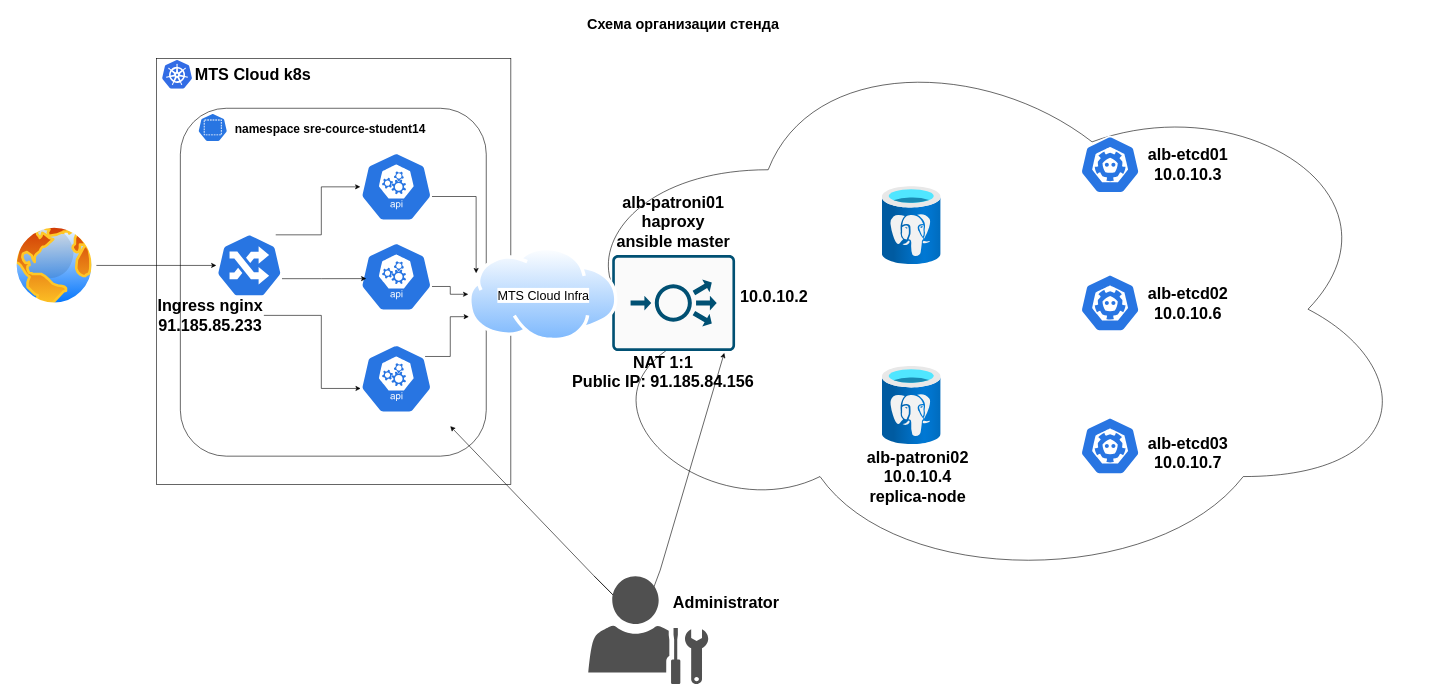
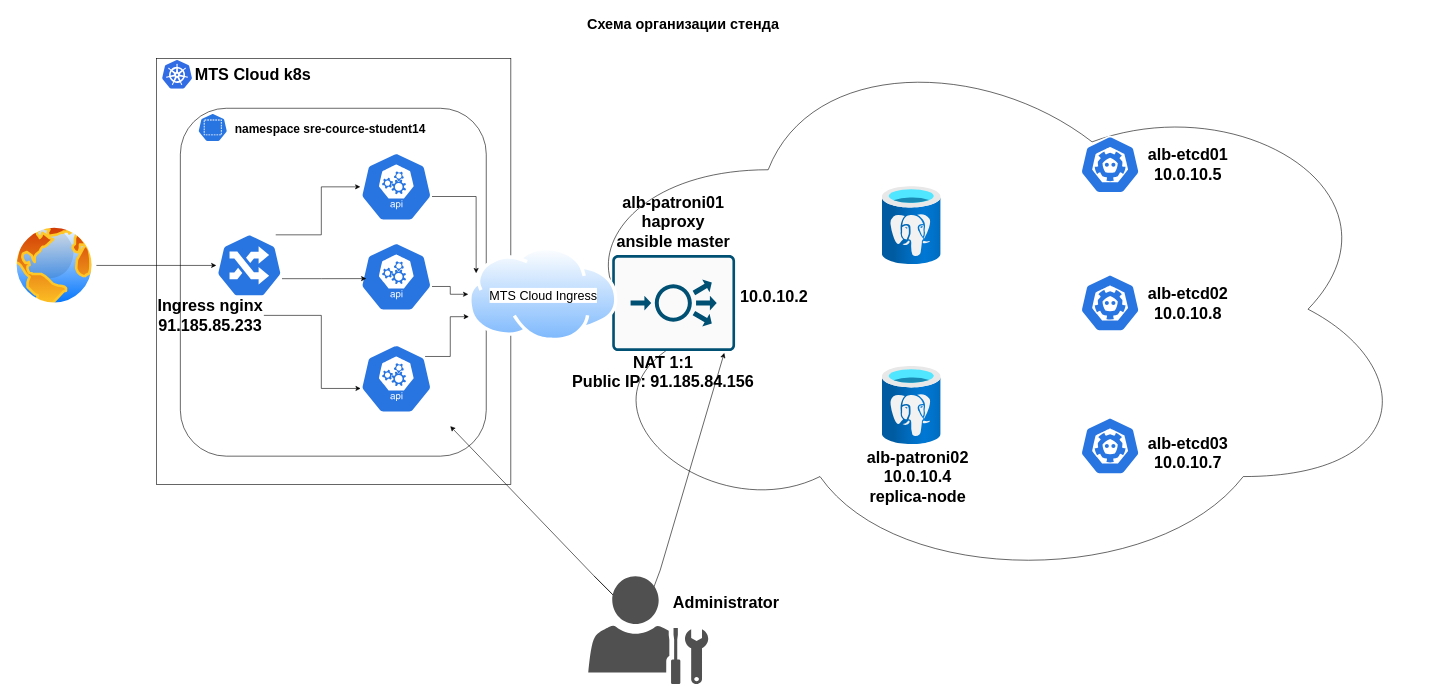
  <mxCell id="0" style=";html=1;" />
  <mxCell id="1" style=";html=1;" parent="0" />
  <mxCell id="2" value="" style="whiteSpace=wrap;html=1;" vertex="1" parent="1"><mxGeometry x="260" y="97" width="591" height="710" as="geometry" /></mxCell>
  <mxCell id="3" value="" style="whiteSpace=wrap;html=1;rounded=1;" vertex="1" parent="1"><mxGeometry x="300" y="180" width="510" height="580" as="geometry" /></mxCell>
  <mxCell id="4" value="" style="ellipse;shape=cloud;whiteSpace=wrap;html=1;gradientColor=none;fillColor=default;" vertex="1" parent="1"><mxGeometry x="920" y="50" width="1440" height="930" as="geometry" /></mxCell>
  <mxCell id="5" value="Схема организации стенда" style="text;strokeColor=none;fillColor=none;html=1;fontSize=24;fontStyle=1;verticalAlign=middle;align=center;" parent="1" vertex="1"><mxGeometry x="707" y="20" width="861" height="40" as="geometry" /></mxCell>
  <mxCell id="6" value="" style="image;aspect=fixed;html=1;points=[];align=center;fontSize=12;image=img/lib/azure2/databases/Azure_Database_PostgreSQL_Server.svg;" vertex="1" parent="1"><mxGeometry x="1470" y="310" width="98" height="130.67" as="geometry" /></mxCell>
  <mxCell id="7" value="" style="image;aspect=fixed;html=1;points=[];align=center;fontSize=12;image=img/lib/azure2/databases/Azure_Database_PostgreSQL_Server.svg;" vertex="1" parent="1"><mxGeometry x="1470" y="610" width="98" height="130.67" as="geometry" /></mxCell>
  <mxCell id="8" value="" style="sketch=0;html=1;dashed=0;whitespace=wrap;fillColor=#2875E2;strokeColor=#ffffff;points=[[0.005,0.63,0],[0.1,0.2,0],[0.9,0.2,0],[0.5,0,0],[0.995,0.63,0],[0.72,0.99,0],[0.5,1,0],[0.28,0.99,0]];verticalLabelPosition=bottom;align=center;verticalAlign=top;shape=mxgraph.kubernetes.icon;prIcon=etcd" vertex="1" parent="1"><mxGeometry x="1800" y="210" width="100" height="128" as="geometry" /></mxCell>
  <mxCell id="9" value="" style="sketch=0;html=1;dashed=0;whitespace=wrap;fillColor=#2875E2;strokeColor=#ffffff;points=[[0.005,0.63,0],[0.1,0.2,0],[0.9,0.2,0],[0.5,0,0],[0.995,0.63,0],[0.72,0.99,0],[0.5,1,0],[0.28,0.99,0]];verticalLabelPosition=bottom;align=center;verticalAlign=top;shape=mxgraph.kubernetes.icon;prIcon=etcd" vertex="1" parent="1"><mxGeometry x="1800" y="440.67" width="100" height="128" as="geometry" /></mxCell>
  <mxCell id="10" value="" style="sketch=0;html=1;dashed=0;whitespace=wrap;fillColor=#2875E2;strokeColor=#ffffff;points=[[0.005,0.63,0],[0.1,0.2,0],[0.9,0.2,0],[0.5,0,0],[0.995,0.63,0],[0.72,0.99,0],[0.5,1,0],[0.28,0.99,0]];verticalLabelPosition=bottom;align=center;verticalAlign=top;shape=mxgraph.kubernetes.icon;prIcon=etcd" vertex="1" parent="1"><mxGeometry x="1800" y="679" width="100" height="128" as="geometry" /></mxCell>
- <mxCell id="11" value="&lt;font style=&quot;font-size: 27px;&quot;&gt;alb-etcd01&lt;br style=&quot;font-size: 27px;&quot;&gt;10.0.10.3&lt;br style=&quot;font-size: 27px;&quot;&gt;&lt;/font&gt;" style="text;strokeColor=none;align=center;fillColor=none;html=1;verticalAlign=middle;whiteSpace=wrap;rounded=0;fontSize=27;fontStyle=1" vertex="1" parent="1"><mxGeometry x="1880" y="239" width="200" height="70" as="geometry" /></mxCell>
- <mxCell id="12" value="&lt;font style=&quot;font-size: 27px;&quot;&gt;alb-etcd02&lt;br style=&quot;font-size: 27px;&quot;&gt;10.0.10.6&lt;br style=&quot;font-size: 27px;&quot;&gt;&lt;/font&gt;" style="text;strokeColor=none;align=center;fillColor=none;html=1;verticalAlign=middle;whiteSpace=wrap;rounded=0;fontSize=27;fontStyle=1" vertex="1" parent="1"><mxGeometry x="1880" y="469.67" width="200" height="70" as="geometry" /></mxCell>
+ <mxCell id="11" value="&lt;font style=&quot;font-size: 27px;&quot;&gt;alb-etcd01&lt;br style=&quot;font-size: 27px;&quot;&gt;10.0.10.5&lt;br style=&quot;font-size: 27px;&quot;&gt;&lt;/font&gt;" style="text;strokeColor=none;align=center;fillColor=none;html=1;verticalAlign=middle;whiteSpace=wrap;rounded=0;fontSize=27;fontStyle=1" vertex="1" parent="1"><mxGeometry x="1880" y="239" width="200" height="70" as="geometry" /></mxCell>
+ <mxCell id="12" value="&lt;font style=&quot;font-size: 27px;&quot;&gt;alb-etcd02&lt;br style=&quot;font-size: 27px;&quot;&gt;10.0.10.8&lt;br style=&quot;font-size: 27px;&quot;&gt;&lt;/font&gt;" style="text;strokeColor=none;align=center;fillColor=none;html=1;verticalAlign=middle;whiteSpace=wrap;rounded=0;fontSize=27;fontStyle=1" vertex="1" parent="1"><mxGeometry x="1880" y="469.67" width="200" height="70" as="geometry" /></mxCell>
  <mxCell id="13" value="&lt;font style=&quot;font-size: 27px;&quot;&gt;alb-etcd03&lt;br style=&quot;font-size: 27px;&quot;&gt;10.0.10.7&lt;br style=&quot;font-size: 27px;&quot;&gt;&lt;/font&gt;" style="text;strokeColor=none;align=center;fillColor=none;html=1;verticalAlign=middle;whiteSpace=wrap;rounded=0;fontSize=27;fontStyle=1" vertex="1" parent="1"><mxGeometry x="1880" y="720" width="200" height="70" as="geometry" /></mxCell>
  <mxCell id="14" value="&lt;font style=&quot;font-size: 27px;&quot;&gt;alb-patroni02&lt;br style=&quot;font-size: 27px;&quot;&gt;10.0.10.4&lt;br&gt;replica-node&lt;br style=&quot;font-size: 27px;&quot;&gt;&lt;/font&gt;" style="text;strokeColor=none;align=center;fillColor=none;html=1;verticalAlign=middle;whiteSpace=wrap;rounded=0;fontSize=27;fontStyle=1" vertex="1" parent="1"><mxGeometry x="1429" y="760" width="201" height="70" as="geometry" /></mxCell>
  <mxCell id="15" value="" style="sketch=0;points=[[0.015,0.015,0],[0.985,0.015,0],[0.985,0.985,0],[0.015,0.985,0],[0.25,0,0],[0.5,0,0],[0.75,0,0],[1,0.25,0],[1,0.5,0],[1,0.75,0],[0.75,1,0],[0.5,1,0],[0.25,1,0],[0,0.75,0],[0,0.5,0],[0,0.25,0]];verticalLabelPosition=bottom;html=1;verticalAlign=top;aspect=fixed;align=center;pointerEvents=1;shape=mxgraph.cisco19.rect;prIcon=load_balancer;fillColor=#FAFAFA;strokeColor=#005073;" vertex="1" parent="1"><mxGeometry x="1020" y="424.67" width="204.8" height="160" as="geometry" /></mxCell>
  <mxCell id="16" value="&lt;font style=&quot;font-size: 27px;&quot;&gt;alb-patroni01&lt;br style=&quot;font-size: 27px;&quot;&gt;haproxy&lt;br&gt;ansible master&lt;br style=&quot;font-size: 27px;&quot;&gt;&lt;/font&gt;" style="text;strokeColor=none;align=center;fillColor=none;html=1;verticalAlign=middle;whiteSpace=wrap;rounded=0;fontSize=27;fontStyle=1" vertex="1" parent="1"><mxGeometry x="1022.4" y="314.67" width="200" height="110" as="geometry" /></mxCell>
  <mxCell id="17" value="&lt;font style=&quot;font-size: 27px;&quot;&gt;10.0.10.2&lt;br style=&quot;font-size: 27px;&quot;&gt;&lt;/font&gt;" style="text;strokeColor=none;align=center;fillColor=none;html=1;verticalAlign=middle;whiteSpace=wrap;rounded=0;fontSize=27;fontStyle=1" vertex="1" parent="1"><mxGeometry x="1190" y="460" width="200" height="70" as="geometry" /></mxCell>
  <mxCell id="18" value="&lt;font style=&quot;font-size: 27px;&quot;&gt;NAT 1:1&lt;br&gt;Public IP:&amp;nbsp;91.185.84.156&lt;br style=&quot;font-size: 27px;&quot;&gt;&lt;/font&gt;" style="text;strokeColor=none;align=center;fillColor=none;html=1;verticalAlign=middle;whiteSpace=wrap;rounded=0;fontSize=27;fontStyle=1" vertex="1" parent="1"><mxGeometry x="920" y="584.67" width="370" height="70" as="geometry" /></mxCell>
  <mxCell id="19" style="edgeStyle=orthogonalEdgeStyle;rounded=0;orthogonalLoop=1;jettySize=auto;html=1;exitX=0.995;exitY=0.63;exitDx=0;exitDy=0;exitPerimeter=0;entryX=0;entryY=0.25;entryDx=0;entryDy=0;" edge="1" parent="1" source="20" target="30"><mxGeometry relative="1" as="geometry" /></mxCell>
  <mxCell id="20" value="" style="sketch=0;html=1;dashed=0;whitespace=wrap;fillColor=#2875E2;strokeColor=#ffffff;points=[[0.005,0.63,0],[0.1,0.2,0],[0.9,0.2,0],[0.5,0,0],[0.995,0.63,0],[0.72,0.99,0],[0.5,1,0],[0.28,0.99,0]];verticalLabelPosition=bottom;align=center;verticalAlign=top;shape=mxgraph.kubernetes.icon;prIcon=api" vertex="1" parent="1"><mxGeometry x="600" y="249" width="120" height="124" as="geometry" /></mxCell>
  <mxCell id="21" style="edgeStyle=orthogonalEdgeStyle;rounded=0;orthogonalLoop=1;jettySize=auto;html=1;exitX=0.995;exitY=0.63;exitDx=0;exitDy=0;exitPerimeter=0;" edge="1" parent="1" source="22" target="30"><mxGeometry relative="1" as="geometry" /></mxCell>
  <mxCell id="22" value="" style="sketch=0;html=1;dashed=0;whitespace=wrap;fillColor=#2875E2;strokeColor=#ffffff;points=[[0.005,0.63,0],[0.1,0.2,0],[0.9,0.2,0],[0.5,0,0],[0.995,0.63,0],[0.72,0.99,0],[0.5,1,0],[0.28,0.99,0]];verticalLabelPosition=bottom;align=center;verticalAlign=top;shape=mxgraph.kubernetes.icon;prIcon=api" vertex="1" parent="1"><mxGeometry x="600" y="399" width="120" height="124" as="geometry" /></mxCell>
  <mxCell id="23" value="" style="sketch=0;html=1;dashed=0;whitespace=wrap;fillColor=#2875E2;strokeColor=#ffffff;points=[[0.005,0.63,0],[0.1,0.2,0],[0.9,0.2,0],[0.5,0,0],[0.995,0.63,0],[0.72,0.99,0],[0.5,1,0],[0.28,0.99,0]];verticalLabelPosition=bottom;align=center;verticalAlign=top;shape=mxgraph.kubernetes.icon;prIcon=api" vertex="1" parent="1"><mxGeometry x="600" y="569" width="120" height="124" as="geometry" /></mxCell>
  <mxCell id="24" style="edgeStyle=orthogonalEdgeStyle;rounded=0;orthogonalLoop=1;jettySize=auto;html=1;exitX=0.9;exitY=0.2;exitDx=0;exitDy=0;exitPerimeter=0;" edge="1" parent="1" source="25" target="20"><mxGeometry relative="1" as="geometry" /></mxCell>
  <mxCell id="25" value="" style="sketch=0;html=1;dashed=0;whitespace=wrap;fillColor=#2875E2;strokeColor=#ffffff;points=[[0.005,0.63,0],[0.1,0.2,0],[0.9,0.2,0],[0.5,0,0],[0.995,0.63,0],[0.72,0.99,0],[0.5,1,0],[0.28,0.99,0]];verticalLabelPosition=bottom;align=center;verticalAlign=top;shape=mxgraph.kubernetes.icon;prIcon=ing" vertex="1" parent="1"><mxGeometry x="360" y="357" width="110" height="170" as="geometry" /></mxCell>
  <mxCell id="26" value="" style="sketch=0;html=1;dashed=0;whitespace=wrap;fillColor=#2875E2;strokeColor=#ffffff;points=[[0.005,0.63,0],[0.1,0.2,0],[0.9,0.2,0],[0.5,0,0],[0.995,0.63,0],[0.72,0.99,0],[0.5,1,0],[0.28,0.99,0]];verticalLabelPosition=bottom;align=center;verticalAlign=top;shape=mxgraph.kubernetes.icon;prIcon=ns" vertex="1" parent="1"><mxGeometry x="329" y="188" width="50" height="48" as="geometry" /></mxCell>
  <mxCell id="27" value="&lt;font style=&quot;font-size: 20px;&quot;&gt;&lt;font style=&quot;font-size: 20px;&quot;&gt;namespace&lt;/font&gt;&lt;font style=&quot;font-size: 20px;&quot;&gt;&amp;nbsp;&lt;/font&gt;sre-cource-student14&lt;/font&gt;" style="text;strokeColor=none;align=center;fillColor=none;html=1;verticalAlign=middle;whiteSpace=wrap;rounded=0;fontSize=27;fontStyle=1" vertex="1" parent="1"><mxGeometry x="270" y="177" width="560" height="70" as="geometry" /></mxCell>
  <mxCell id="28" style="edgeStyle=orthogonalEdgeStyle;rounded=0;orthogonalLoop=1;jettySize=auto;html=1;exitX=0.995;exitY=0.63;exitDx=0;exitDy=0;exitPerimeter=0;entryX=0.083;entryY=0.524;entryDx=0;entryDy=0;entryPerimeter=0;" edge="1" parent="1" source="25" target="22"><mxGeometry relative="1" as="geometry" /></mxCell>
  <mxCell id="29" style="edgeStyle=orthogonalEdgeStyle;rounded=0;orthogonalLoop=1;jettySize=auto;html=1;exitX=0.72;exitY=0.99;exitDx=0;exitDy=0;exitPerimeter=0;entryX=0.005;entryY=0.63;entryDx=0;entryDy=0;entryPerimeter=0;" edge="1" parent="1" source="25" target="23"><mxGeometry relative="1" as="geometry" /></mxCell>
- <mxCell id="30" value="&lt;font style=&quot;font-size: 21px;&quot;&gt;MTS Cloud Infra&lt;/font&gt;" style="image;aspect=fixed;perimeter=ellipsePerimeter;html=1;align=center;shadow=0;dashed=0;spacingTop=3;image=img/lib/active_directory/internet_cloud.svg;labelPosition=center;verticalLabelPosition=middle;verticalAlign=middle;" vertex="1" parent="1"><mxGeometry x="780" y="411.49" width="249.5" height="157.18" as="geometry" /></mxCell>
+ <mxCell id="30" value="&lt;font style=&quot;font-size: 21px;&quot;&gt;MTS Cloud Ingress&lt;/font&gt;" style="image;aspect=fixed;perimeter=ellipsePerimeter;html=1;align=center;shadow=0;dashed=0;spacingTop=3;image=img/lib/active_directory/internet_cloud.svg;labelPosition=center;verticalLabelPosition=middle;verticalAlign=middle;" vertex="1" parent="1"><mxGeometry x="780" y="411.49" width="249.5" height="157.18" as="geometry" /></mxCell>
  <mxCell id="31" style="edgeStyle=orthogonalEdgeStyle;rounded=0;orthogonalLoop=1;jettySize=auto;html=1;exitX=0.9;exitY=0.2;exitDx=0;exitDy=0;exitPerimeter=0;entryX=0.004;entryY=0.738;entryDx=0;entryDy=0;entryPerimeter=0;" edge="1" parent="1" source="23" target="30"><mxGeometry relative="1" as="geometry" /></mxCell>
  <mxCell id="32" value="" style="image;sketch=0;aspect=fixed;html=1;points=[];align=center;fontSize=12;image=img/lib/mscae/Kubernetes.svg;" vertex="1" parent="1"><mxGeometry x="270" y="100" width="50" height="48" as="geometry" /></mxCell>
  <mxCell id="33" value="&lt;font style=&quot;font-size: 27px;&quot;&gt;MTS Cloud k8s&amp;nbsp;&lt;br style=&quot;font-size: 27px;&quot;&gt;&lt;/font&gt;" style="text;strokeColor=none;align=center;fillColor=none;html=1;verticalAlign=middle;whiteSpace=wrap;rounded=0;fontSize=27;fontStyle=1" vertex="1" parent="1"><mxGeometry x="280" y="89" width="290" height="70" as="geometry" /></mxCell>
  <mxCell id="34" style="edgeStyle=orthogonalEdgeStyle;rounded=0;orthogonalLoop=1;jettySize=auto;html=1;exitX=1;exitY=0.5;exitDx=0;exitDy=0;" edge="1" parent="1" source="35" target="25"><mxGeometry relative="1" as="geometry" /></mxCell>
  <mxCell id="35" value="" style="image;aspect=fixed;perimeter=ellipsePerimeter;html=1;align=center;shadow=0;dashed=0;spacingTop=3;image=img/lib/active_directory/internet_globe.svg;" vertex="1" parent="1"><mxGeometry x="20" y="372" width="140" height="140" as="geometry" /></mxCell>
  <mxCell id="36" value="" style="edgeStyle=none;orthogonalLoop=1;jettySize=auto;html=1;rounded=0;" edge="1" parent="1" source="38"><mxGeometry width="80" relative="1" as="geometry"><mxPoint x="946.83" y="940" as="sourcePoint" /><mxPoint x="750.003" y="710" as="targetPoint" /><Array as="points"><mxPoint x="1040" y="1010" /><mxPoint x="990" y="960" /></Array></mxGeometry></mxCell>
  <mxCell id="37" value="" style="edgeStyle=none;orthogonalLoop=1;jettySize=auto;html=1;rounded=0;entryX=0.912;entryY=1.02;entryDx=0;entryDy=0;entryPerimeter=0;movable=1;resizable=1;rotatable=1;deletable=1;editable=1;locked=0;connectable=1;exitX=0.45;exitY=0.389;exitDx=0;exitDy=0;exitPerimeter=0;" edge="1" parent="1" source="38" target="15"><mxGeometry width="80" relative="1" as="geometry"><mxPoint x="1110" y="990" as="sourcePoint" /><mxPoint x="930" y="770" as="targetPoint" /><Array as="points"><mxPoint x="1100" y="950" /></Array></mxGeometry></mxCell>
  <mxCell id="38" value="" style="sketch=0;pointerEvents=1;shadow=0;dashed=0;html=1;strokeColor=none;fillColor=#505050;labelPosition=center;verticalLabelPosition=bottom;verticalAlign=top;outlineConnect=0;align=center;shape=mxgraph.office.users.administrator;" vertex="1" parent="1"><mxGeometry x="980" y="960" width="200" height="180" as="geometry" /></mxCell>
  <mxCell id="39" value="&lt;font style=&quot;font-size: 27px;&quot;&gt;Administrator&lt;br style=&quot;font-size: 27px;&quot;&gt;&lt;/font&gt;" style="text;strokeColor=none;align=center;fillColor=none;html=1;verticalAlign=middle;whiteSpace=wrap;rounded=0;fontSize=27;fontStyle=1" vertex="1" parent="1"><mxGeometry x="1110" y="970" width="200" height="70" as="geometry" /></mxCell>
  <mxCell id="40" value="&lt;font style=&quot;font-size: 27px;&quot;&gt;Ingress nginx&lt;br&gt;91.185.85.233&lt;br style=&quot;font-size: 27px;&quot;&gt;&lt;/font&gt;" style="text;strokeColor=none;align=center;fillColor=none;html=1;verticalAlign=middle;whiteSpace=wrap;rounded=0;fontSize=27;fontStyle=1" vertex="1" parent="1"><mxGeometry x="250" y="490" width="200" height="70" as="geometry" /></mxCell>
